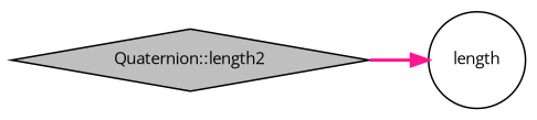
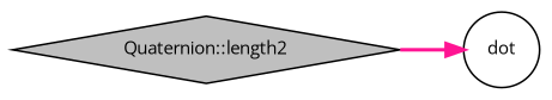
  digraph {
    rankdir=LR
    fontname="Open Sans"
    node [color=black fontname="Open Sans" fontsize=10 style=filled]
    n1 [fillcolor=grey75 fontcolor=black height=0.2 label="Quaternion::length2" shape=diamond width=0.4]
-   n2 [fillcolor=white height=0.2 label=length shape=circle width=0.4]
+   n2 [fillcolor=white height=0.2 label=dot shape=circle width=0.4]
    n1 -> n2 [color=deeppink fontname="Open Sans" fontsize=10 labelfontname=Helvetica labelfontsize=10 style=bold]
  }
